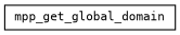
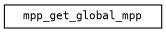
  digraph {
    rankdir=LR
    fontname="DejaVu Sans Mono"
-   n1 [color=black fillcolor=white fontname="DejaVu Sans Mono" fontsize=10 height=0.2 label=mpp_get_global_domain shape=record style=filled width=0.4]
+   n1 [color=black fillcolor=white fontname="DejaVu Sans Mono" fontsize=10 height=0.2 label=mpp_get_global_mpp shape=record style=filled width=0.4]
  }
